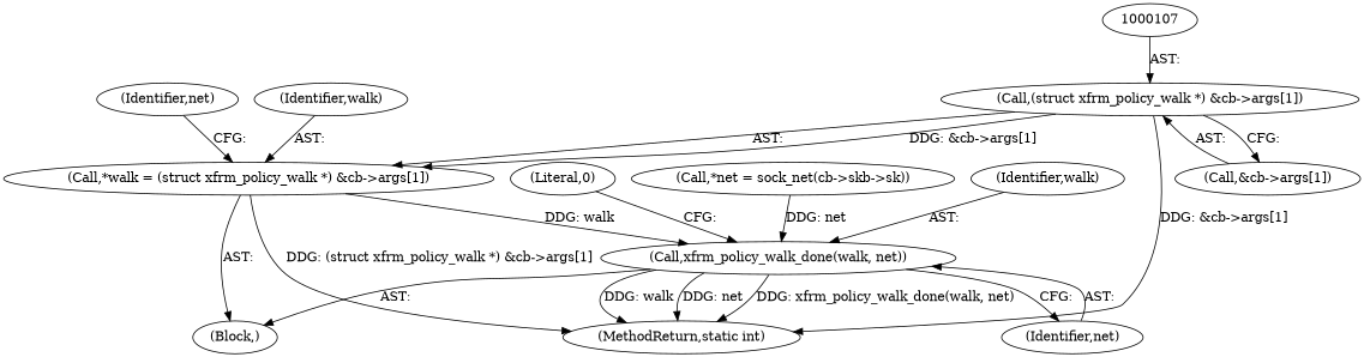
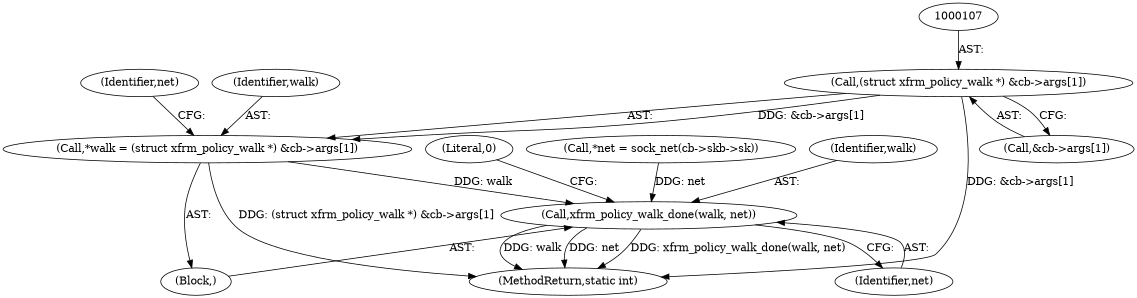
  digraph {
    n1 [label="(Call,*walk = (struct xfrm_policy_walk *) &cb->args[1])"]
    n2 [label="(Call,xfrm_policy_walk_done(walk, net))"]
    n3 [label="(MethodReturn,static int)"]
    n4 [label="(Block,)"]
    n5 [label="(Call,(struct xfrm_policy_walk *) &cb->args[1])"]
    n6 [label="(Call,&cb->args[1])"]
    n7 [label="(Identifier,net)"]
    n8 [label="(Call,*net = sock_net(cb->skb->sk))"]
    n9 [label="(Identifier,walk)"]
    n10 [label="(Literal,0)"]
    n11 [label="(Identifier,walk)"]
    n12 [label="(Identifier,net)"]
    1000107
    n1 -> n2 [label="DDG: walk"]
    n1 -> n3 [label="DDG: (struct xfrm_policy_walk *) &cb->args[1]"]
    n1 -> n4 [label="AST: "]
    n2 -> n3 [label="DDG: net"]
    n2 -> n3 [label="DDG: xfrm_policy_walk_done(walk, net)"]
    n2 -> n3 [label="DDG: walk"]
-   n2 -> n4 [label="AST: "]
+   n4 -> n2 [label="AST: "]
    n2 -> n7 [label="CFG: "]
    n5 -> n1 [label="AST: "]
    n5 -> n1 [label="DDG: &cb->args[1]"]
    n5 -> n3 [label="DDG: &cb->args[1]"]
    n5 -> n6 [label="CFG: "]
    n6 -> n5 [label="AST: "]
    n7 -> n2 [label="AST: "]
    n8 -> n2 [label="DDG: net"]
    n9 -> n2 [label="AST: "]
    n10 -> n2 [label="CFG: "]
    n11 -> n1 [label="AST: "]
    n12 -> n1 [label="CFG: "]
    1000107 -> n5 [label="AST: "]
  }
